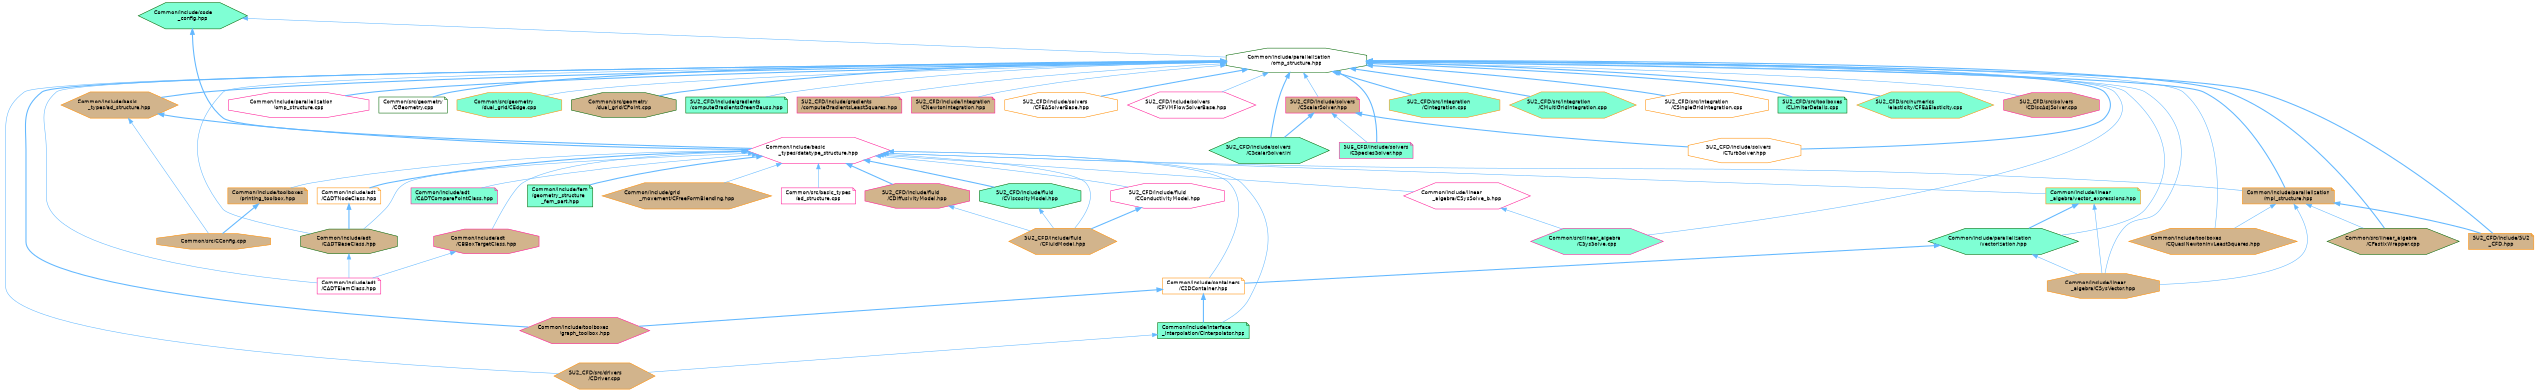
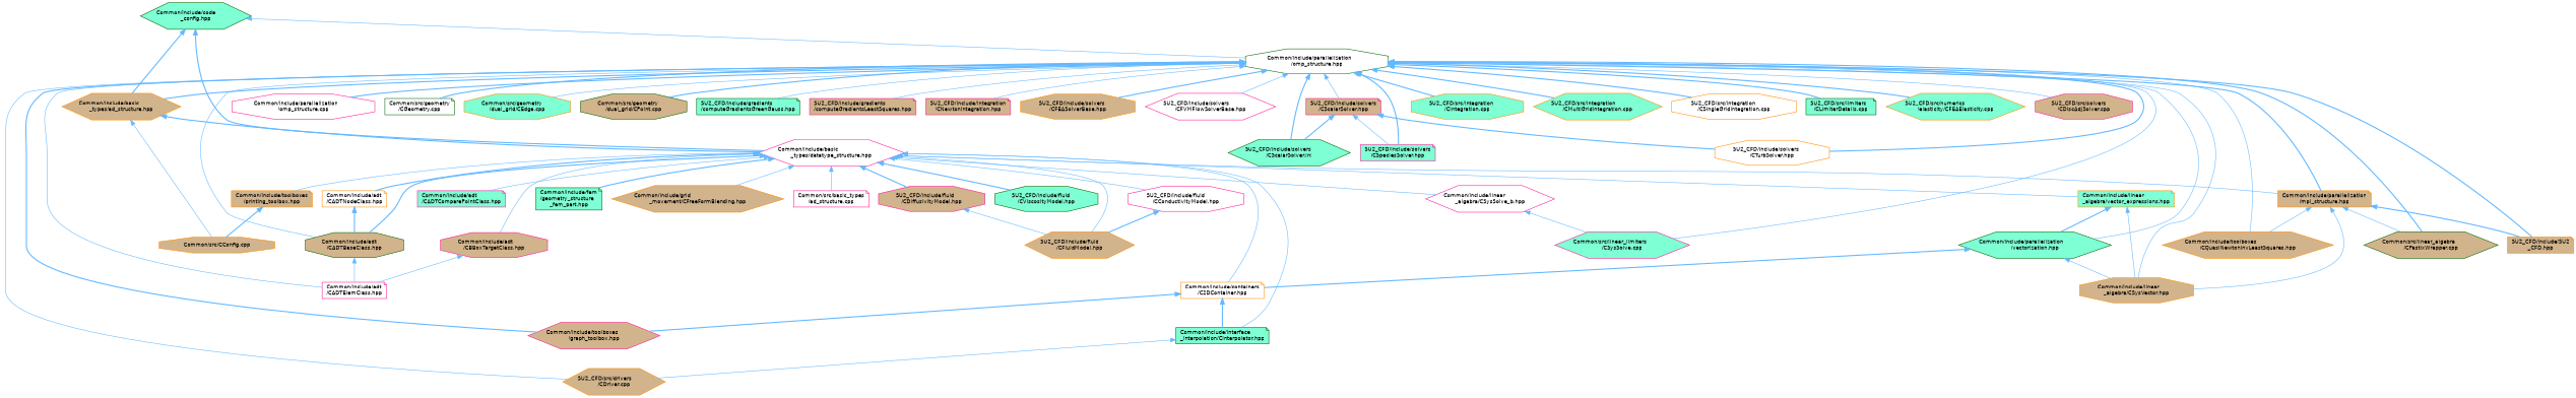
  digraph {
    node [color=darkorange fillcolor=tan fontname=Helvetica fontsize=10 shape=note style=filled]
    edge [color=steelblue1 dir=back fontname=Helvetica fontsize=10 labelfontname=Helvetica labelfontsize=10 style=solid]
    n1 [color=darkgreen fillcolor=aquamarine fontcolor=black height=0.2 label="Common/include/code\l_config.hpp" shape=hexagon width=0.4]
    n2 [height=0.2 label="Common/include/basic\l_types/ad_structure.hpp" shape=hexagon width=0.4]
    n3 [color=deeppink fillcolor=white height=0.2 label="Common/include/basic\l_types/datatype_structure.hpp" shape=hexagon width=0.4]
    n4 [color=darkgreen fillcolor=white height=0.2 label="Common/include/parallelization\l/omp_structure.hpp" shape=octagon width=0.4]
    n5 [height=0.2 label="Common/src/CConfig.cpp" shape=octagon width=0.4]
    n6 [color=darkgreen height=0.2 label="Common/include/adt\l/CADTBaseClass.hpp" shape=octagon width=0.4]
    n7 [color=deeppink fillcolor=aquamarine height=0.2 label="Common/include/adt\l/CADTComparePointClass.hpp" width=0.4]
    n8 [fillcolor=white height=0.2 label="Common/include/adt\l/CADTNodeClass.hpp" width=0.4]
    n9 [color=deeppink height=0.2 label="Common/include/adt\l/CBBoxTargetClass.hpp" shape=octagon width=0.4]
    n10 [fillcolor=white height=0.2 label="Common/include/containers\l/C2DContainer.hpp" width=0.4]
    n11 [color=darkgreen fillcolor=aquamarine height=0.2 label="Common/include/interface\l_interpolation/CInterpolator.hpp" width=0.4]
    n12 [color=darkgreen fillcolor=aquamarine height=0.2 label="Common/include/fem\l/geometry_structure\l_fem_part.hpp" width=0.4]
    n13 [height=0.2 label="Common/include/grid\l_movement/CFreeFormBlending.hpp" shape=hexagon width=0.4]
    n14 [color=deeppink fillcolor=white height=0.2 label="Common/include/linear\l_algebra/CSysSolve_b.hpp" shape=hexagon width=0.4]
    n15 [fillcolor=aquamarine height=0.2 label="Common/include/linear\l_algebra/vector_expressions.hpp" width=0.4]
    n16 [height=0.2 label="Common/include/parallelization\l/mpi_structure.hpp" width=0.4]
    n17 [height=0.2 label="Common/include/toolboxes\l/printing_toolbox.hpp" width=0.4]
    n18 [color=deeppink fillcolor=white height=0.2 label="Common/src/basic_types\l/ad_structure.cpp" width=0.4]
    n19 [color=deeppink fillcolor=white height=0.2 label="SU2_CFD/include/fluid\l/CConductivityModel.hpp" shape=octagon width=0.4]
    n20 [height=0.2 label="SU2_CFD/include/fluid\l/CFluidModel.hpp" shape=hexagon width=0.4]
    n21 [color=deeppink height=0.2 label="SU2_CFD/include/fluid\l/CDiffusivityModel.hpp" shape=octagon width=0.4]
    n22 [color=darkgreen fillcolor=aquamarine height=0.2 label="SU2_CFD/include/fluid\l/CViscosityModel.hpp" shape=octagon width=0.4]
    n23 [color=deeppink fillcolor=white height=0.2 label="Common/include/adt\l/CADTElemClass.hpp" width=0.4]
    n24 [color=deeppink height=0.2 label="Common/include/toolboxes\l/graph_toolbox.hpp" shape=hexagon width=0.4]
    n25 [height=0.2 label="SU2_CFD/src/drivers\l/CDriver.cpp" shape=hexagon width=0.4]
-   n26 [color=deeppink fillcolor=aquamarine height=0.2 label="Common/src/linear_algebra\l/CSysSolve.cpp" shape=hexagon width=0.4]
+   n26 [color=deeppink fillcolor=aquamarine height=0.2 label="Common/src/linear_limiters\l/CSysSolve.cpp" shape=hexagon width=0.4]
    n27 [height=0.2 label="Common/include/linear\l_algebra/CSysVector.hpp" shape=octagon width=0.4]
    n28 [color=darkgreen fillcolor=aquamarine height=0.2 label="Common/include/parallelization\l/vectorization.hpp" shape=hexagon width=0.4]
    n29 [height=0.2 label="Common/include/toolboxes\l/CQuasiNewtonInvLeastSquares.hpp" shape=hexagon width=0.4]
    n30 [color=darkgreen height=0.2 label="Common/src/linear_algebra\l/CPastixWrapper.cpp" shape=hexagon width=0.4]
    n31 [height=0.2 label="SU2_CFD/include/SU2\l_CFD.hpp" width=0.4]
    n32 [color=deeppink fillcolor=white height=0.2 label="Common/include/parallelization\l/omp_structure.cpp" shape=octagon width=0.4]
    n33 [color=darkgreen fillcolor=white height=0.2 label="Common/src/geometry\l/CGeometry.cpp" width=0.4]
    n34 [fillcolor=aquamarine height=0.2 label="Common/src/geometry\l/dual_grid/CEdge.cpp" shape=octagon width=0.4]
    n35 [color=darkgreen height=0.2 label="Common/src/geometry\l/dual_grid/CPoint.cpp" shape=octagon width=0.4]
    n36 [color=darkgreen fillcolor=aquamarine height=0.2 label="SU2_CFD/include/gradients\l/computeGradientsGreenGauss.hpp" width=0.4]
    n37 [color=deeppink height=0.2 label="SU2_CFD/include/gradients\l/computeGradientsLeastSquares.hpp" width=0.4]
    n38 [color=deeppink height=0.2 label="SU2_CFD/include/integration\l/CNewtonIntegration.hpp" width=0.4]
-   n39 [fillcolor=white height=0.2 label="SU2_CFD/include/solvers\l/CFEASolverBase.hpp" shape=octagon width=0.4]
+   n39 [height=0.2 label="SU2_CFD/include/solvers\l/CFEASolverBase.hpp" shape=octagon width=0.4]
    n40 [color=deeppink fillcolor=white height=0.2 label="SU2_CFD/include/solvers\l/CFVMFlowSolverBase.hpp" shape=hexagon width=0.4]
    n41 [color=deeppink height=0.2 label="SU2_CFD/include/solvers\l/CScalarSolver.hpp" width=0.4]
    n42 [color=darkgreen fillcolor=aquamarine height=0.2 label="SU2_CFD/include/solvers\l/CScalarSolver.inl" shape=hexagon width=0.4]
-   n43 [color=deeppink fillcolor=aquamarine height=0.2 label="SU5_CFD/include/solvers\l/CSpeciesSolver.hpp" width=0.4]
+   n43 [color=deeppink fillcolor=aquamarine height=0.2 label="SU2_CFD/include/solvers\l/CSpeciesSolver.hpp" width=0.4]
    n44 [fillcolor=white height=0.2 label="SU2_CFD/include/solvers\l/CTurbSolver.hpp" shape=octagon width=0.4]
    n45 [fillcolor=aquamarine height=0.2 label="SU2_CFD/src/integration\l/CIntegration.cpp" shape=octagon width=0.4]
    n46 [fillcolor=aquamarine height=0.2 label="SU2_CFD/src/integration\l/CMultiGridIntegration.cpp" shape=hexagon width=0.4]
    n47 [fillcolor=white height=0.2 label="SU2_CFD/src/integration\l/CSingleGridIntegration.cpp" shape=octagon width=0.4]
-   n48 [color=darkgreen fillcolor=aquamarine height=0.2 label="SU2_CFD/src/toolboxes\l/CLimiterDetails.cpp" width=0.4]
+   n48 [color=darkgreen fillcolor=aquamarine height=0.2 label="SU2_CFD/src/limiters\l/CLimiterDetails.cpp" width=0.4]
    n49 [fillcolor=aquamarine height=0.2 label="SU2_CFD/src/numerics\l/elasticity/CFEAElasticity.cpp" shape=hexagon width=0.4]
    n50 [color=deeppink height=0.2 label="SU2_CFD/src/solvers\l/CDiscAdjSolver.cpp" shape=octagon width=0.4]
+   n1 -> n2 [style=bold]
    n1 -> n3 [style=bold]
    n1 -> n4
    n2 -> n3 [style=bold]
    n2 -> n5
-   n3 -> n6
+   n3 -> n6 [style=bold]
    n3 -> n7
    n3 -> n8 [style=bold]
    n3 -> n9
    n3 -> n10
    n3 -> n11
    n3 -> n12 [style=bold]
    n3 -> n13
    n3 -> n14
    n3 -> n15
    n3 -> n16
    n3 -> n17
    n3 -> n18
    n3 -> n19
    n3 -> n20
    n3 -> n21 [style=bold]
    n3 -> n22 [style=bold]
    n4 -> n2 [style=bold]
    n4 -> n6
    n4 -> n16 [style=bold]
    n4 -> n23
    n4 -> n24 [style=bold]
    n4 -> n25
    n4 -> n26
    n4 -> n27
    n4 -> n28
    n4 -> n29
    n4 -> n30 [style=bold]
    n4 -> n31 [style=bold]
    n4 -> n32 [style=bold]
    n4 -> n33 [style=bold]
    n4 -> n34
    n4 -> n35 [style=bold]
    n4 -> n36
    n4 -> n37
    n4 -> n38
    n4 -> n39 [style=bold]
    n4 -> n40
    n4 -> n41
    n4 -> n42 [style=bold]
    n4 -> n43 [style=bold]
    n4 -> n44 [style=bold]
    n4 -> n45 [style=bold]
    n4 -> n46 [style=bold]
    n4 -> n47 [style=bold]
    n4 -> n48 [style=bold]
    n4 -> n49 [style=bold]
    n4 -> n50
    n6 -> n23
    n8 -> n6 [style=bold]
    n9 -> n23
    n10 -> n11 [style=bold]
    n10 -> n24 [style=bold]
    n11 -> n25
    n14 -> n26
    n15 -> n27
    n15 -> n28 [style=bold]
    n16 -> n27
    n16 -> n29
    n16 -> n30
    n16 -> n31 [style=bold]
    n17 -> n5 [style=bold]
    n19 -> n20 [style=bold]
    n21 -> n20
-   n22 -> n20
    n28 -> n10 [style=bold]
    n28 -> n27
    n41 -> n42 [style=bold]
    n41 -> n43
    n41 -> n44 [style=bold]
  }
